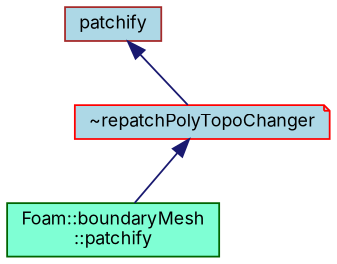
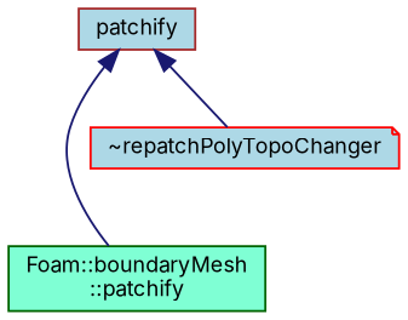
  digraph {
    fontname=Inter
    rankdir=TB
    node [fillcolor=lightblue fontname=Inter fontsize=10 shape=box style=filled]
    edge [color=midnightblue dir=back fontname=Inter fontsize=10 labelfontname=Helvetica labelfontsize=10 style=solid]
    n1 [color=brown fontcolor=black height=0.2 label=patchify width=0.4]
    n2 [color=darkgreen fillcolor=aquamarine height=0.2 label="Foam::boundaryMesh\l::patchify" width=0.4]
    n3 [color=red height=0.2 label="~repatchPolyTopoChanger" shape=note width=0.4]
-   n3 -> n2
+   n1 -> n2
    n1 -> n3
  }
